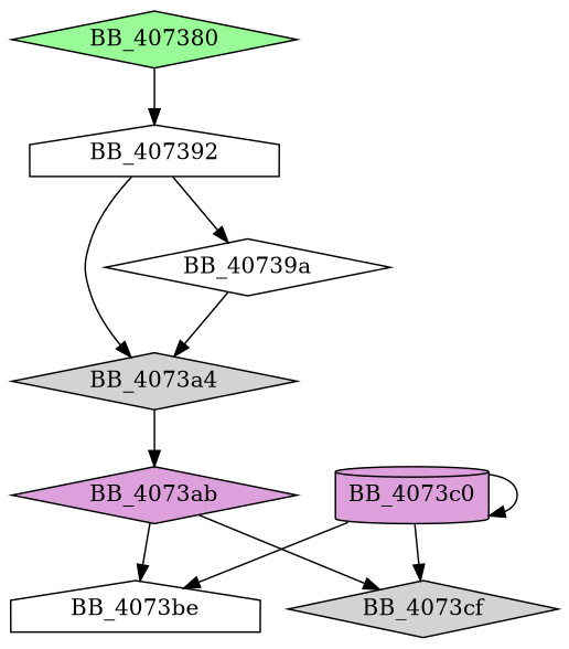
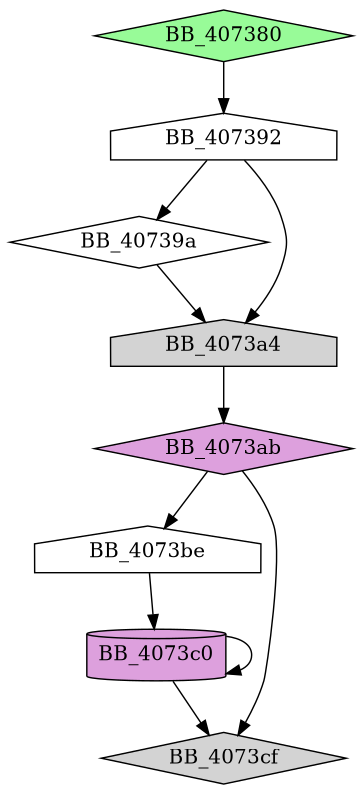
  digraph {
    node [fillcolor=white shape=diamond style=filled]
    BB_407380 [fillcolor=palegreen]
    BB_407392 [shape=house]
    BB_40739a
-   BB_4073a4 [fillcolor=lightgrey]
+   BB_4073a4 [fillcolor=lightgrey shape=house]
    BB_4073ab [fillcolor=plum]
    BB_4073be [shape=house]
    BB_4073cf [fillcolor=lightgrey]
    BB_4073c0 [fillcolor=plum shape=cylinder]
    BB_407380 -> BB_407392
    BB_407392 -> BB_40739a
    BB_407392 -> BB_4073a4
    BB_40739a -> BB_4073a4
    BB_4073a4 -> BB_4073ab
    BB_4073ab -> BB_4073be
    BB_4073ab -> BB_4073cf
-   BB_4073c0 -> BB_4073be
+   BB_4073be -> BB_4073c0
    BB_4073c0 -> BB_4073cf
    BB_4073c0 -> BB_4073c0
  }
